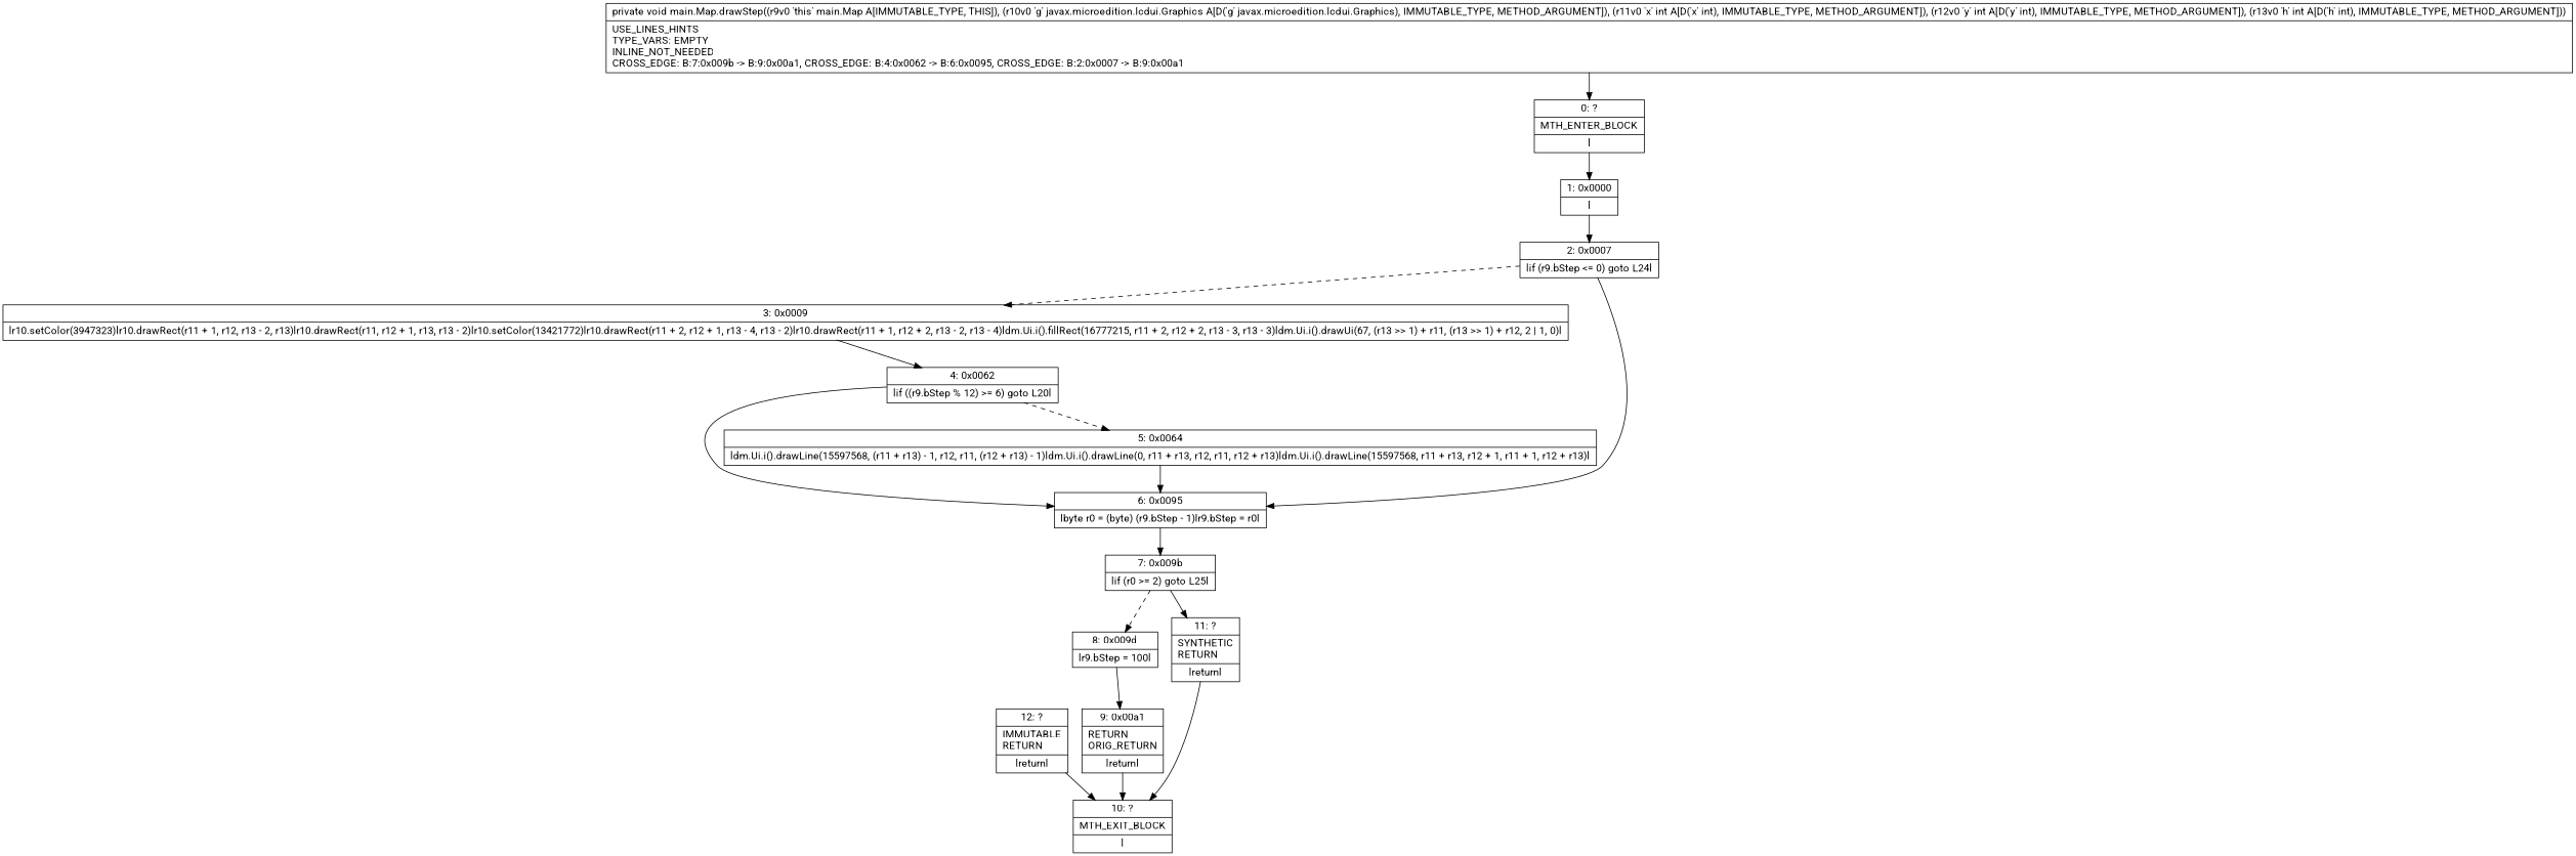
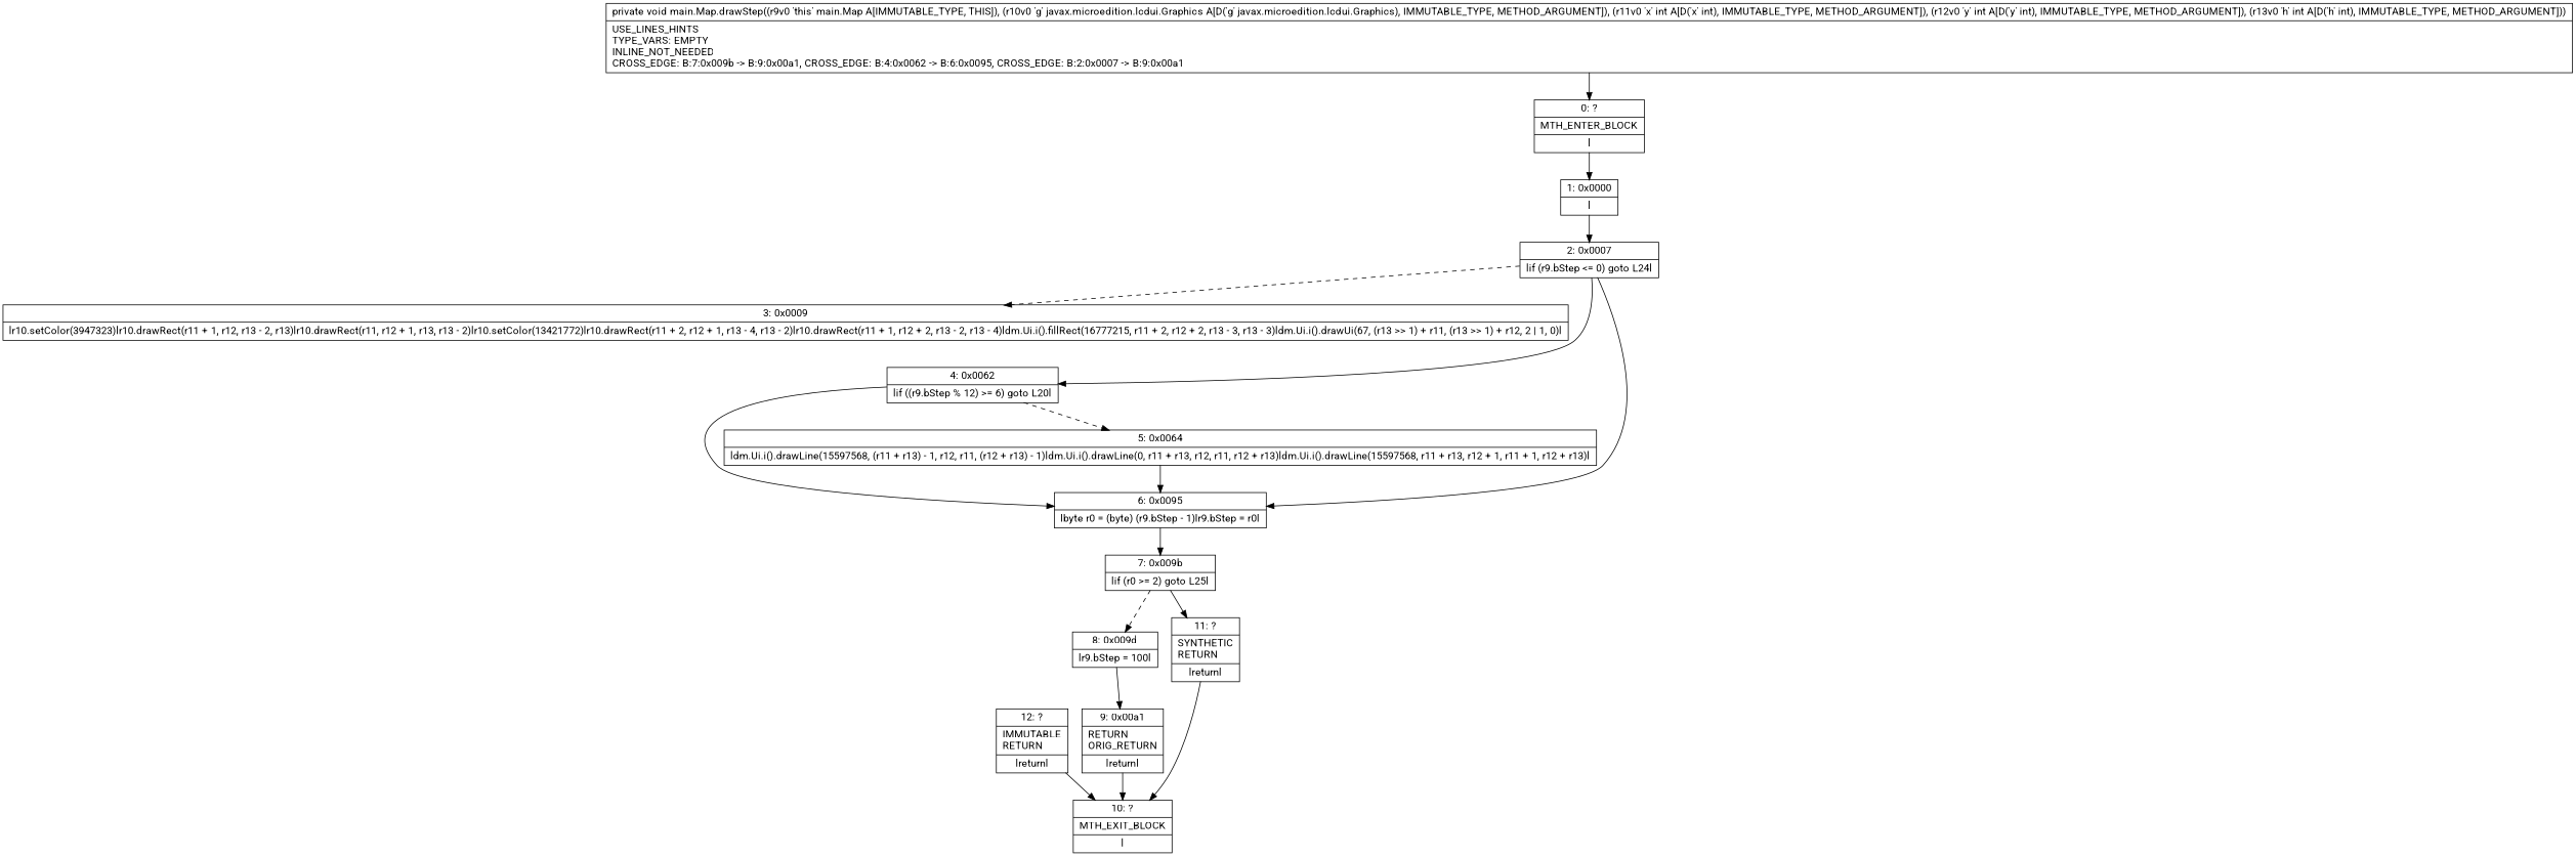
  digraph {
    fontname=Roboto
    node [fontname=Roboto shape=record]
    edge [fontname=Roboto]
    n1 [label="{0\:\ ?|MTH_ENTER_BLOCK\l|l}"]
    n2 [label="{1\:\ 0x0000|l}"]
    n3 [label="{2\:\ 0x0007|lif (r9.bStep \<= 0) goto L24l}"]
    n4 [label="{3\:\ 0x0009|lr10.setColor(3947323)lr10.drawRect(r11 + 1, r12, r13 \- 2, r13)lr10.drawRect(r11, r12 + 1, r13, r13 \- 2)lr10.setColor(13421772)lr10.drawRect(r11 + 2, r12 + 1, r13 \- 4, r13 \- 2)lr10.drawRect(r11 + 1, r12 + 2, r13 \- 2, r13 \- 4)ldm.Ui.i().fillRect(16777215, r11 + 2, r12 + 2, r13 \- 3, r13 \- 3)ldm.Ui.i().drawUi(67, (r13 \>\> 1) + r11, (r13 \>\> 1) + r12, 2 \| 1, 0)l}"]
    n5 [label="{6\:\ 0x0095|lbyte r0 = (byte) (r9.bStep \- 1)lr9.bStep = r0l}"]
    n6 [label="{4\:\ 0x0062|lif ((r9.bStep % 12) \>= 6) goto L20l}"]
    n7 [label="{12\:\ ?|IMMUTABLE\lRETURN\l|lreturnl}"]
    n8 [label="{10\:\ ?|MTH_EXIT_BLOCK\l|l}"]
    n9 [label="{5\:\ 0x0064|ldm.Ui.i().drawLine(15597568, (r11 + r13) \- 1, r12, r11, (r12 + r13) \- 1)ldm.Ui.i().drawLine(0, r11 + r13, r12, r11, r12 + r13)ldm.Ui.i().drawLine(15597568, r11 + r13, r12 + 1, r11 + 1, r12 + r13)l}"]
    n10 [label="{7\:\ 0x009b|lif (r0 \>= 2) goto L25l}"]
    n11 [label="{8\:\ 0x009d|lr9.bStep = 100l}"]
    n12 [label="{11\:\ ?|SYNTHETIC\lRETURN\l|lreturnl}"]
    n13 [label="{9\:\ 0x00a1|RETURN\lORIG_RETURN\l|lreturnl}"]
    n14 [label="{private void main.Map.drawStep((r9v0 'this' main.Map A[IMMUTABLE_TYPE, THIS]), (r10v0 'g' javax.microedition.lcdui.Graphics A[D('g' javax.microedition.lcdui.Graphics), IMMUTABLE_TYPE, METHOD_ARGUMENT]), (r11v0 'x' int A[D('x' int), IMMUTABLE_TYPE, METHOD_ARGUMENT]), (r12v0 'y' int A[D('y' int), IMMUTABLE_TYPE, METHOD_ARGUMENT]), (r13v0 'h' int A[D('h' int), IMMUTABLE_TYPE, METHOD_ARGUMENT]))  | USE_LINES_HINTS\lTYPE_VARS: EMPTY\lINLINE_NOT_NEEDED\lCROSS_EDGE: B:7:0x009b \-\> B:9:0x00a1, CROSS_EDGE: B:4:0x0062 \-\> B:6:0x0095, CROSS_EDGE: B:2:0x0007 \-\> B:9:0x00a1\l}"]
    n1 -> n2
    n2 -> n3
    n3 -> n4 [style=dashed]
    n3 -> n5
-   n4 -> n6
+   n3 -> n6
    n5 -> n10
    n6 -> n5
    n6 -> n9 [style=dashed]
    n7 -> n8
    n9 -> n5
    n10 -> n11 [style=dashed]
    n10 -> n12
    n11 -> n13
    n12 -> n8
    n13 -> n8
    n14 -> n1
  }
